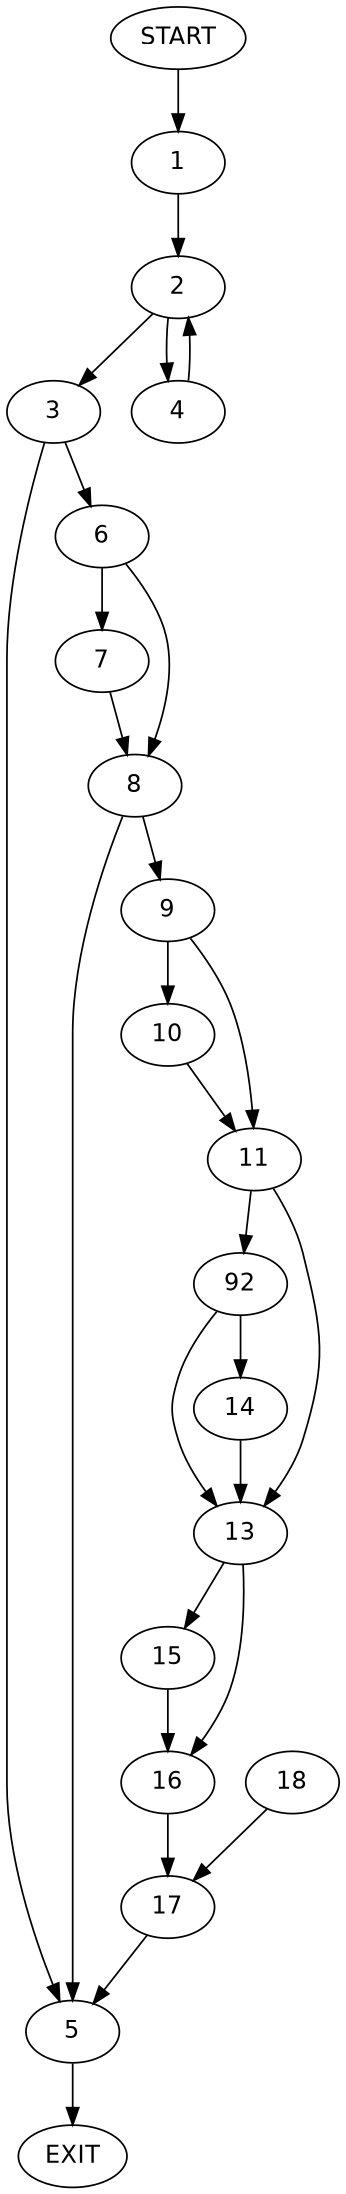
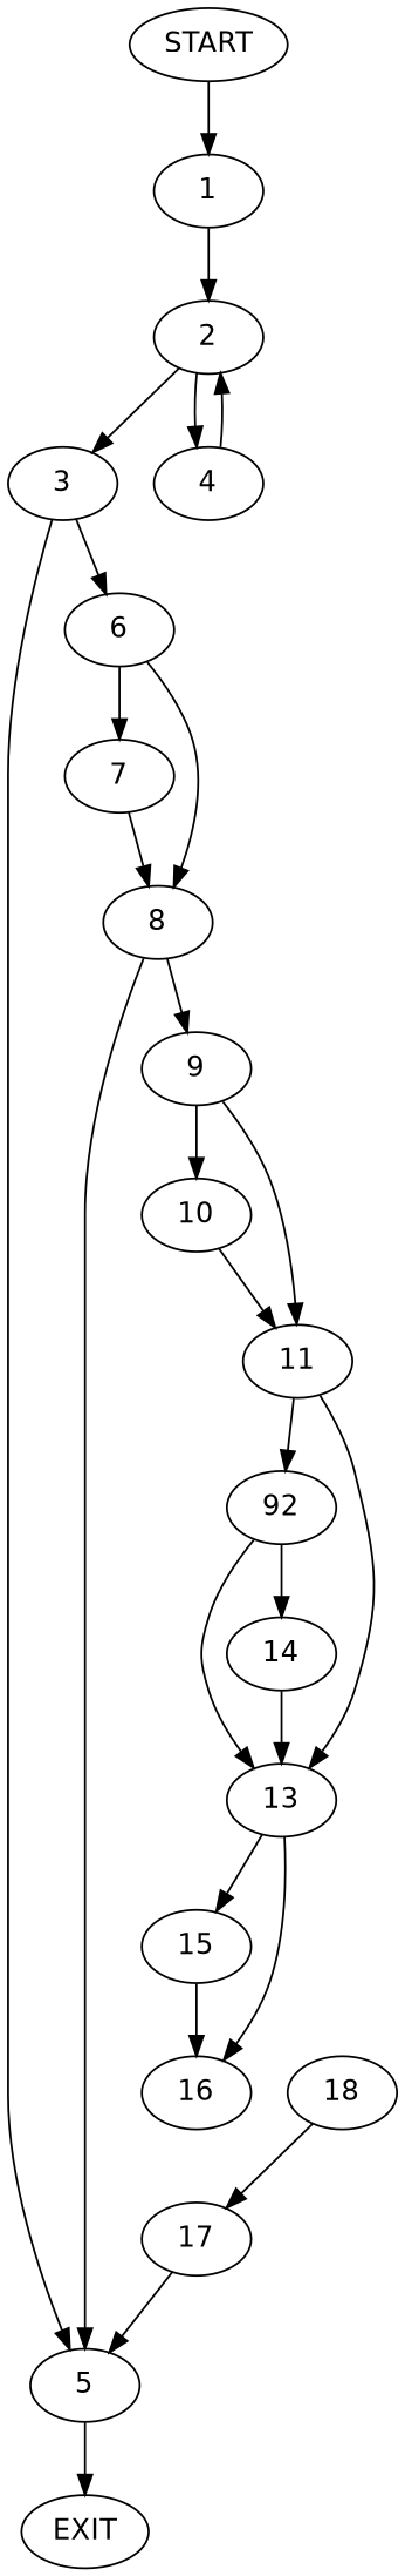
  digraph {
    fontname="DejaVu Sans"
    node [fontname="DejaVu Sans"]
    edge [fontname="DejaVu Sans"]
    n1 [label=START]
    1
    2
    n4 [label=EXIT]
    3
    4
    5
    6
    7
    8
    9
    10
    11
    n14 [label=92]
    13
    14
    15
    16
    17
    18
    n1 -> 1
    1 -> 2
    2 -> 3
    2 -> 4
    3 -> 5
    3 -> 6
    4 -> 2
    5 -> n4
    6 -> 7
    6 -> 8
    7 -> 8
    8 -> 5
    8 -> 9
    9 -> 10
    9 -> 11
    10 -> 11
    11 -> n14
    11 -> 13
    n14 -> 13
    n14 -> 14
    13 -> 15
    13 -> 16
    14 -> 13
    15 -> 16
-   16 -> 17
    17 -> 5
    18 -> 17
  }
